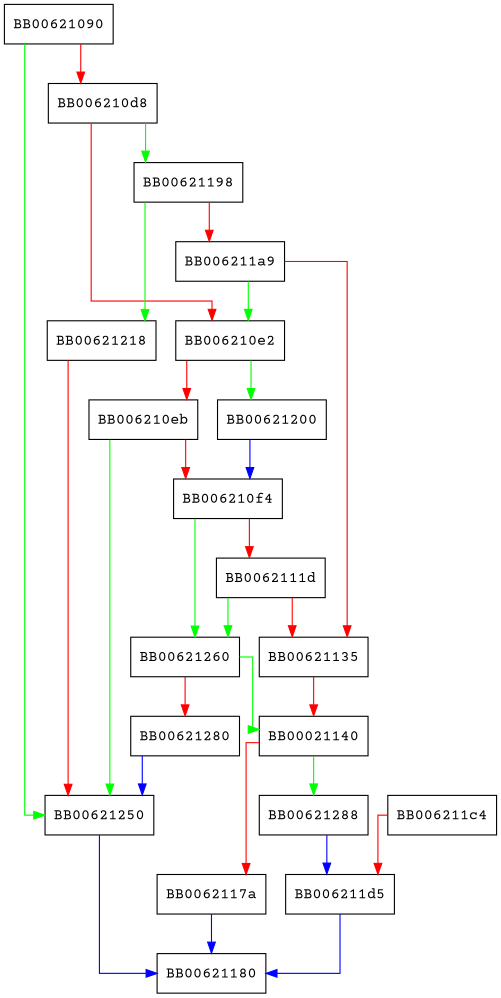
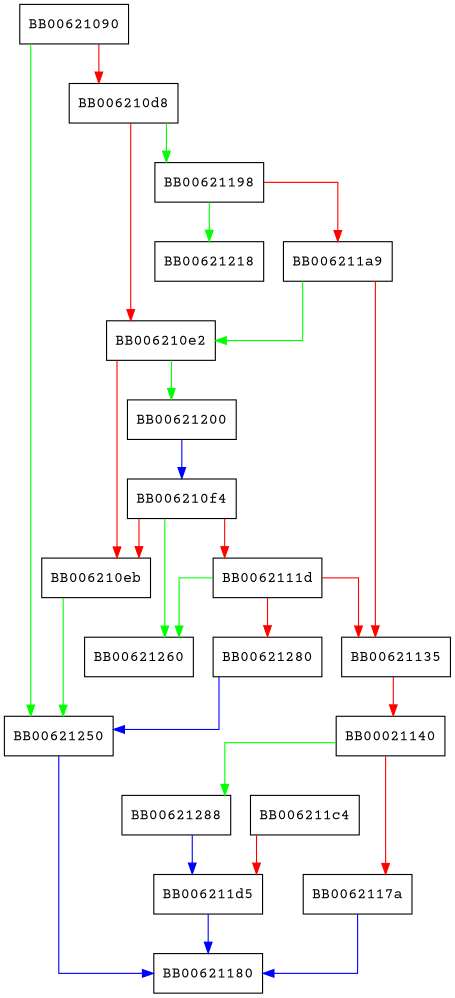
  digraph {
    fontname="Courier Prime"
    splines=ortho
    node [fontname="Courier Prime" shape=box]
    edge [color=red fontname="Courier Prime"]
    BB00621090
    BB00621250
    BB006210d8
    BB00621180
    BB00621198
    BB006210e2
    BB00621218
    BB006211a9
    BB00621200
    BB006210eb
    BB00621135
    BB006210f4
    BB0062111d
    BB00621260
    n15 [label=BB00021140]
    BB00621280
    BB00621288
    BB0062117a
    BB006211d5
    BB006211c4
    BB00621090 -> BB00621250 [color=green]
    BB00621090 -> BB006210d8
    BB00621250 -> BB00621180 [color=blue]
    BB006210d8 -> BB00621198 [color=green]
    BB006210d8 -> BB006210e2
    BB00621198 -> BB00621218 [color=green]
    BB00621198 -> BB006211a9
    BB006210e2 -> BB00621200 [color=green]
    BB006210e2 -> BB006210eb
-   BB00621218 -> BB00621250
    BB006211a9 -> BB006210e2 [color=green]
    BB006211a9 -> BB00621135
    BB00621200 -> BB006210f4 [color=blue]
    BB006210eb -> BB00621250 [color=green]
-   BB006210eb -> BB006210f4
+   BB006210f4 -> BB006210eb
    BB00621135 -> n15
    BB006210f4 -> BB0062111d
    BB006210f4 -> BB00621260 [color=green]
    BB0062111d -> BB00621135
    BB0062111d -> BB00621260 [color=green]
-   BB00621260 -> n15 [color=green]
-   BB00621260 -> BB00621280
+   BB0062111d -> BB00621280
    n15 -> BB00621288 [color=green]
    n15 -> BB0062117a
    BB00621280 -> BB00621250 [color=blue]
    BB00621288 -> BB006211d5 [color=blue]
    BB0062117a -> BB00621180 [color=blue]
    BB006211d5 -> BB00621180 [color=blue]
    BB006211c4 -> BB006211d5
  }
